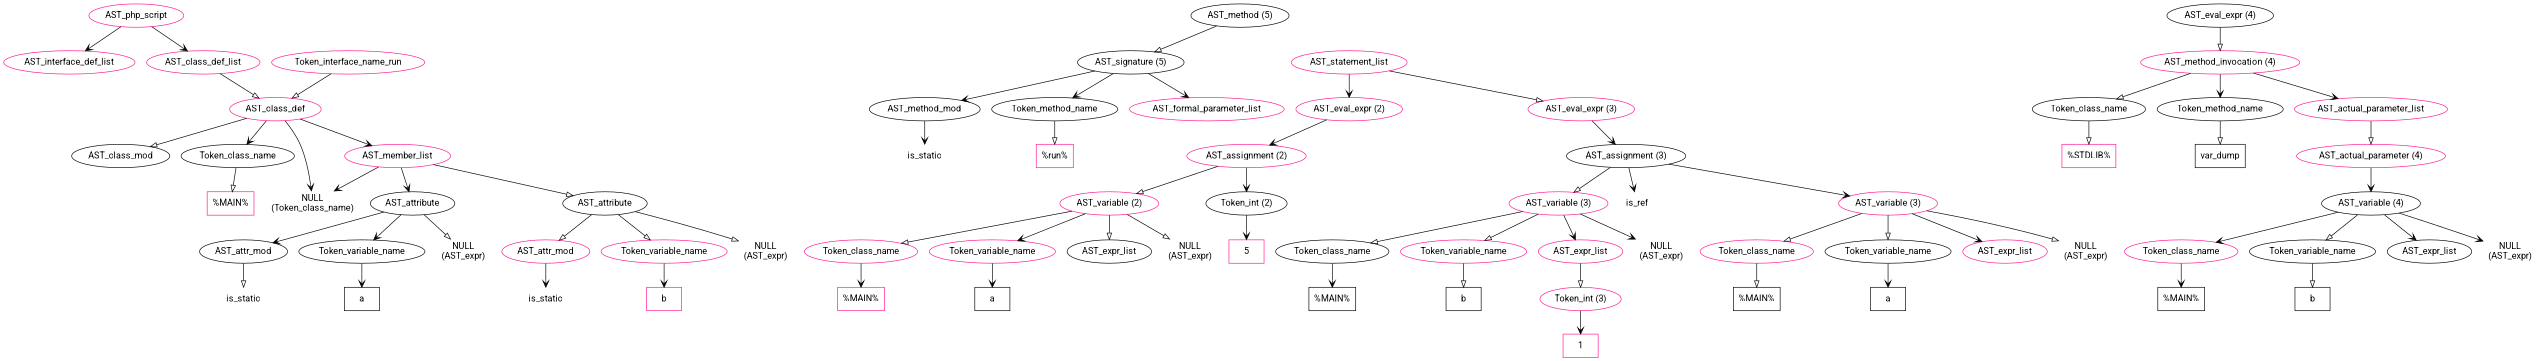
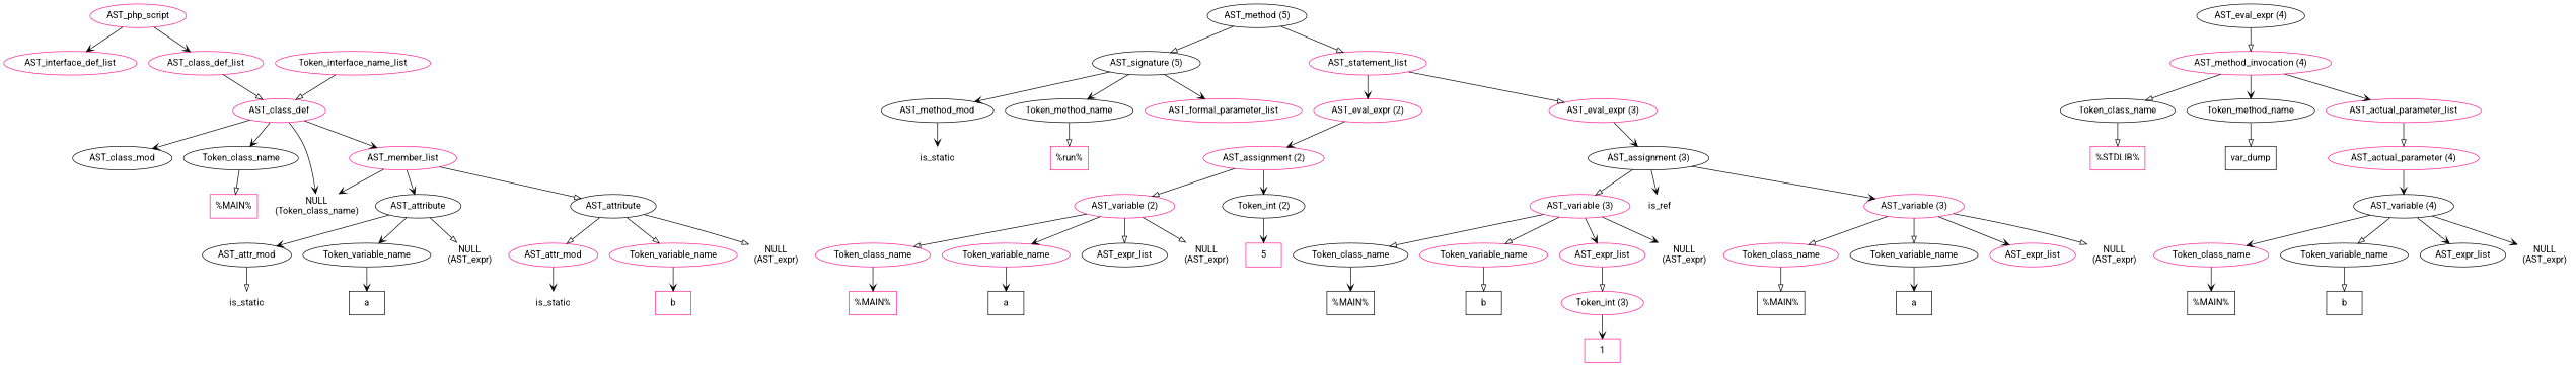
  digraph {
    fontname=Roboto
    node [color=deeppink fontname=Roboto]
    edge [arrowhead=vee fontname=Roboto]
    n1 [label=AST_php_script]
    n2 [label=AST_interface_def_list]
    n3 [label=AST_class_def_list]
    n4 [label=AST_class_def]
    n5 [color=black label=AST_class_mod]
    n6 [color=black label=Token_class_name]
    n7 [label="NULL\n(Token_class_name)" shape=plaintext]
    n8 [label=AST_member_list]
    n9 [label="%MAIN%" shape=box]
-   n10 [label=Token_interface_name_run]
+   n10 [label=Token_interface_name_list]
    n11 [color=black label=AST_attribute]
    n12 [color=black label=AST_attribute]
    n13 [color=black label="AST_method (5)"]
    n14 [color=black label="AST_signature (5)"]
    n15 [label=AST_statement_list]
    n16 [color=black label=AST_attr_mod]
    n17 [color=black label=Token_variable_name]
    n18 [label="NULL\n(AST_expr)" shape=plaintext]
    n19 [label=AST_attr_mod]
    n20 [label=Token_variable_name]
    n21 [label="NULL\n(AST_expr)" shape=plaintext]
    n22 [color=black label=AST_method_mod]
    n23 [color=black label=Token_method_name]
    n24 [label=AST_formal_parameter_list]
    n25 [label="AST_eval_expr (2)"]
    n26 [label="AST_eval_expr (3)"]
    n27 [label=is_static shape=plaintext]
    n28 [label="%run%" shape=box]
    n29 [label="AST_assignment (2)"]
    n30 [color=black label="AST_assignment (3)"]
    n31 [color=black label="AST_eval_expr (4)"]
    n32 [label="AST_method_invocation (4)"]
    n33 [label="AST_variable (2)"]
    n34 [color=black label="Token_int (2)"]
    n35 [label=Token_class_name]
    n36 [label=Token_variable_name]
    n37 [color=black label=AST_expr_list]
    n38 [color=black label="NULL\n(AST_expr)" shape=plaintext]
    n39 [label=5 shape=box]
    n40 [label="%MAIN%" shape=box]
    n41 [color=black label=a shape=box]
    n42 [label="AST_variable (3)"]
    n43 [color=black label=is_ref shape=plaintext]
    n44 [label="AST_variable (3)"]
    n45 [color=black label=Token_class_name]
    n46 [label=Token_variable_name]
    n47 [label=AST_expr_list]
    n48 [color=black label="NULL\n(AST_expr)" shape=plaintext]
    n49 [label=Token_class_name]
    n50 [color=black label=Token_variable_name]
    n51 [label=AST_expr_list]
    n52 [color=black label="NULL\n(AST_expr)" shape=plaintext]
    n53 [color=black label="%MAIN%" shape=box]
    n54 [color=black label=b shape=box]
    n55 [label="Token_int (3)"]
    n56 [label=1 shape=box]
    n57 [color=black label="%MAIN%" shape=box]
    n58 [color=black label=a shape=box]
    n59 [color=black label=Token_class_name]
    n60 [color=black label=Token_method_name]
    n61 [label=AST_actual_parameter_list]
    n62 [label="%STDLIB%" shape=box]
    n63 [color=black label=var_dump shape=box]
    n64 [label="AST_actual_parameter (4)"]
    n65 [color=black label="AST_variable (4)"]
    n66 [label=Token_class_name]
    n67 [color=black label=Token_variable_name]
    n68 [color=black label=AST_expr_list]
    n69 [color=black label="NULL\n(AST_expr)" shape=plaintext]
    n70 [color=black label="%MAIN%" shape=box]
    n71 [color=black label=b shape=box]
    n72 [label=is_static shape=plaintext]
    n73 [color=black label=a shape=box]
    n74 [label=is_static shape=plaintext]
    n75 [label=b shape=box]
    n1 -> n2
    n1 -> n3
    n3 -> n4 [arrowhead=onormal]
-   n4 -> n5 [arrowhead=onormal]
+   n4 -> n5
    n4 -> n6
    n4 -> n7
    n4 -> n8
    n6 -> n9 [arrowhead=onormal]
    n8 -> n7
    n8 -> n11
    n8 -> n12 [arrowhead=onormal]
    n10 -> n4 [arrowhead=onormal]
    n11 -> n16
    n11 -> n17
    n11 -> n18 [arrowhead=onormal]
    n12 -> n19 [arrowhead=onormal]
    n12 -> n20 [arrowhead=onormal]
    n12 -> n21 [arrowhead=onormal]
    n13 -> n14 [arrowhead=onormal]
+   n13 -> n15 [arrowhead=onormal]
    n14 -> n22
    n14 -> n23
    n14 -> n24
    n15 -> n25
    n15 -> n26 [arrowhead=onormal]
    n16 -> n72 [arrowhead=onormal]
    n17 -> n73
    n19 -> n74
    n20 -> n75
    n22 -> n27
    n23 -> n28 [arrowhead=onormal]
    n25 -> n29
    n26 -> n30
    n29 -> n33 [arrowhead=onormal]
    n29 -> n34
    n30 -> n42 [arrowhead=onormal]
    n30 -> n43
    n30 -> n44
    n31 -> n32 [arrowhead=onormal]
    n32 -> n59 [arrowhead=onormal]
    n32 -> n60
    n32 -> n61
    n33 -> n35 [arrowhead=onormal]
    n33 -> n36
    n33 -> n37 [arrowhead=onormal]
    n33 -> n38 [arrowhead=onormal]
    n34 -> n39
    n35 -> n40
    n36 -> n41
    n42 -> n45 [arrowhead=onormal]
    n42 -> n46 [arrowhead=onormal]
    n42 -> n47
    n42 -> n48
    n44 -> n49 [arrowhead=onormal]
    n44 -> n50 [arrowhead=onormal]
    n44 -> n51
    n44 -> n52 [arrowhead=onormal]
    n45 -> n53
    n46 -> n54 [arrowhead=onormal]
    n47 -> n55 [arrowhead=onormal]
    n49 -> n57 [arrowhead=onormal]
    n50 -> n58
    n55 -> n56
    n59 -> n62 [arrowhead=onormal]
    n60 -> n63 [arrowhead=onormal]
    n61 -> n64 [arrowhead=onormal]
    n64 -> n65
    n65 -> n66
    n65 -> n67 [arrowhead=onormal]
    n65 -> n68
    n65 -> n69
    n66 -> n70
    n67 -> n71 [arrowhead=onormal]
  }
